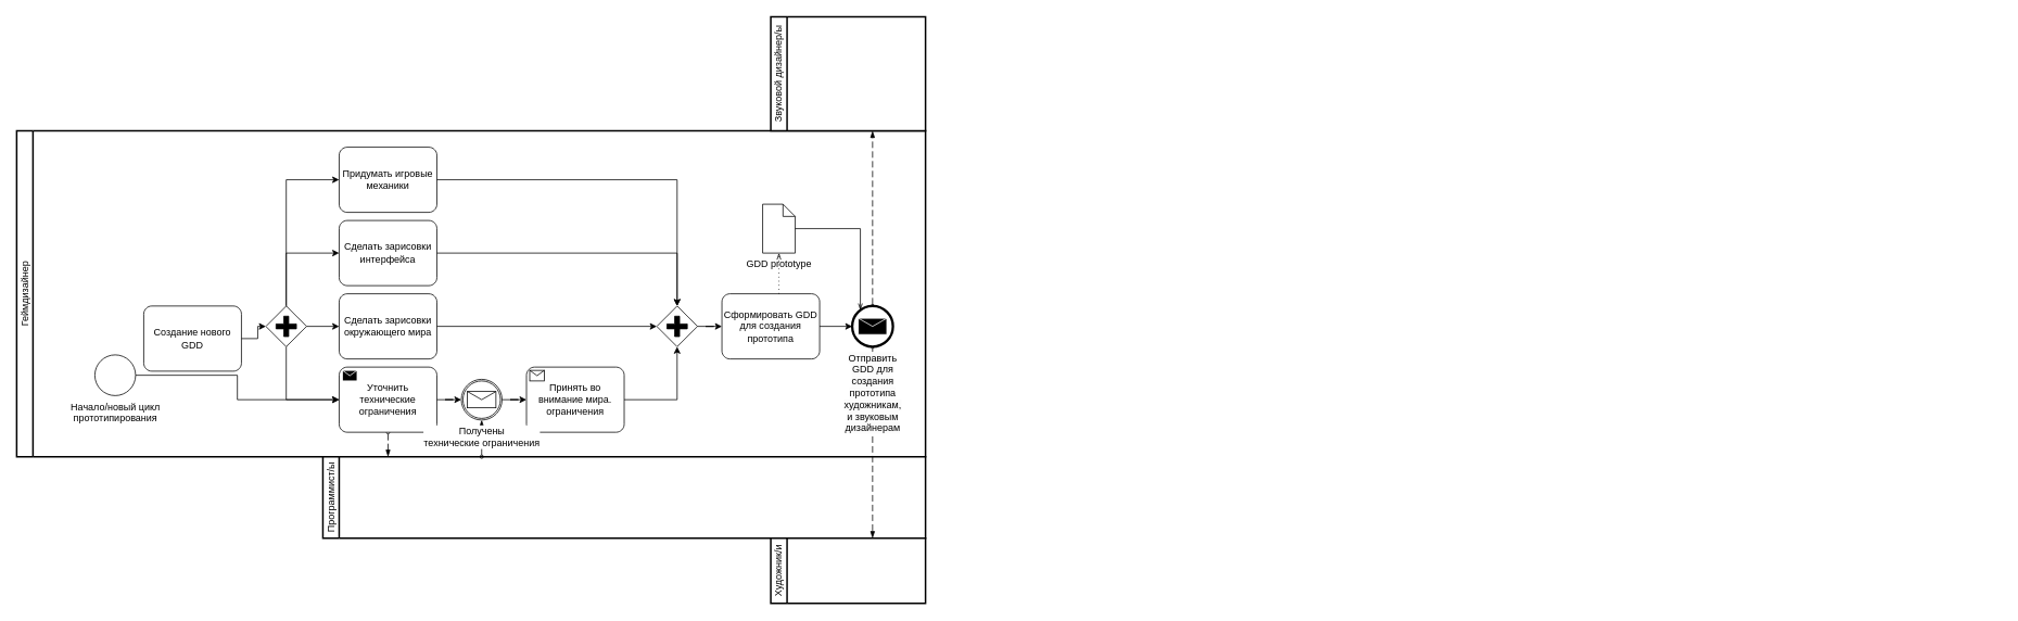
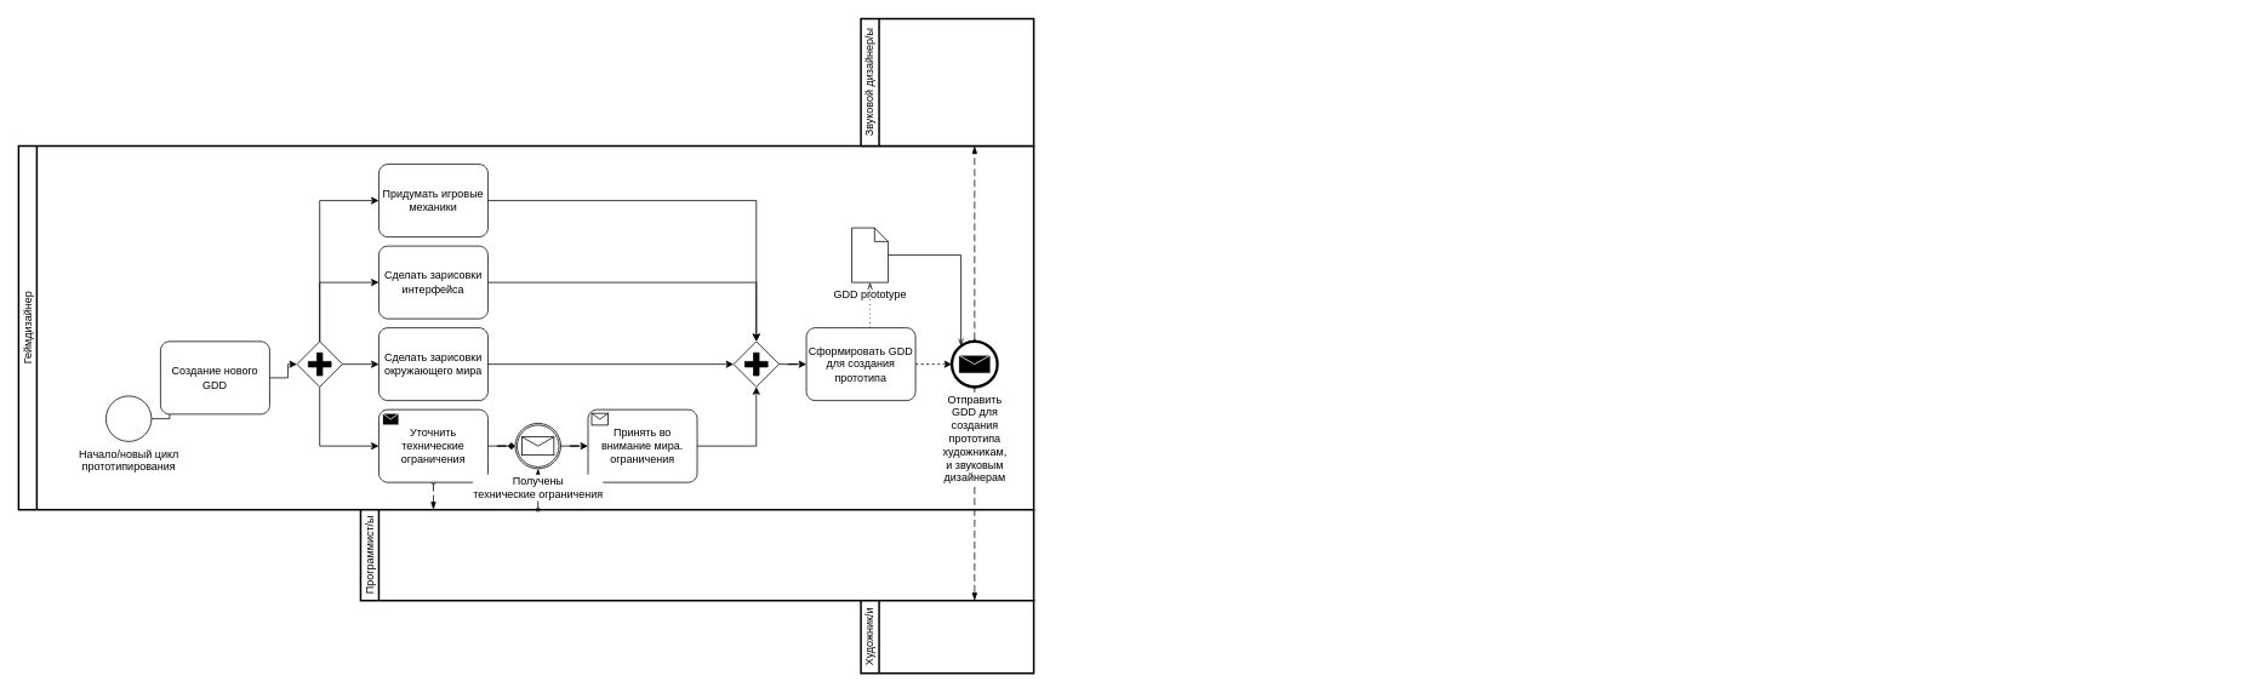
  <mxCell id="0" />
  <mxCell id="1" parent="0" />
  <mxCell id="2" value="Геймдизайнер" style="swimlane;html=1;startSize=20;fontStyle=0;collapsible=0;horizontal=0;swimlaneLine=1;swimlaneFillColor=#ffffff;strokeWidth=2;whiteSpace=wrap;container=0;movable=1;resizable=1;rotatable=1;deletable=1;editable=1;locked=0;connectable=1;" vertex="1" parent="1"><mxGeometry x="20" y="160" width="1116" height="400" as="geometry" /></mxCell>
  <mxCell id="3" value="Звуковой дизайнер/ы" style="swimlane;html=1;startSize=20;fontStyle=0;collapsible=0;horizontal=0;swimlaneLine=1;swimlaneFillColor=#ffffff;strokeWidth=2;whiteSpace=wrap;container=0;" vertex="1" parent="2"><mxGeometry x="926" y="-140" width="190" height="140" as="geometry" /></mxCell>
  <mxCell id="4" value="Программист/ы" style="swimlane;html=1;startSize=20;fontStyle=0;collapsible=0;horizontal=0;swimlaneLine=1;swimlaneFillColor=#ffffff;strokeWidth=2;whiteSpace=wrap;container=0;" vertex="1" parent="1"><mxGeometry x="396" y="560" width="740" height="100" as="geometry" /></mxCell>
  <mxCell id="5" value="" style="dashed=1;dashPattern=8 4;endArrow=blockThin;endFill=1;startArrow=oval;startFill=0;endSize=6;startSize=4;html=1;rounded=0;" edge="1" parent="1" target="25"><mxGeometry width="160" relative="1" as="geometry"><mxPoint x="591" y="560" as="sourcePoint" /><mxPoint x="691" y="460" as="targetPoint" /></mxGeometry></mxCell>
  <mxCell id="6" value="" style="dashed=1;dashPattern=8 4;endArrow=blockThin;endFill=1;startArrow=oval;startFill=0;endSize=6;startSize=4;html=1;rounded=0;" edge="1" parent="1" source="39"><mxGeometry width="160" relative="1" as="geometry"><mxPoint x="1127.577" y="360" as="sourcePoint" /><mxPoint x="1071" y="160" as="targetPoint" /></mxGeometry></mxCell>
  <mxCell id="7" style="edgeStyle=orthogonalEdgeStyle;rounded=0;orthogonalLoop=1;jettySize=auto;html=1;" edge="1" parent="1"><mxGeometry relative="1" as="geometry"><mxPoint x="2456" y="400" as="sourcePoint" /></mxGeometry></mxCell>
  <mxCell id="8" value="Художник/и" style="swimlane;html=1;startSize=20;fontStyle=0;collapsible=0;horizontal=0;swimlaneLine=1;swimlaneFillColor=#ffffff;strokeWidth=2;whiteSpace=wrap;container=0;" vertex="1" parent="1"><mxGeometry x="946" y="660" width="190" height="80" as="geometry" /></mxCell>
  <mxCell id="9" value="" style="dashed=1;dashPattern=8 4;endArrow=blockThin;endFill=1;startArrow=oval;startFill=0;endSize=6;startSize=4;html=1;rounded=0;" edge="1" parent="1" source="22"><mxGeometry width="160" relative="1" as="geometry"><mxPoint x="883" y="450" as="sourcePoint" /><mxPoint x="476" y="560" as="targetPoint" /></mxGeometry></mxCell>
  <mxCell id="10" value="" style="dashed=1;dashPattern=8 4;endArrow=blockThin;endFill=1;startArrow=oval;startFill=0;endSize=6;startSize=4;html=1;rounded=0;" edge="1" parent="1" source="39"><mxGeometry width="160" relative="1" as="geometry"><mxPoint x="1127.329" y="440" as="sourcePoint" /><mxPoint x="1071" y="660" as="targetPoint" /></mxGeometry></mxCell>
- <mxCell id="11" style="edgeStyle=orthogonalEdgeStyle;rounded=0;orthogonalLoop=1;jettySize=auto;html=1;" edge="1" parent="1" source="12" target="22"><mxGeometry relative="1" as="geometry" /></mxCell>
+ <mxCell id="11" style="edgeStyle=orthogonalEdgeStyle;rounded=0;orthogonalLoop=1;jettySize=auto;html=1;" edge="1" parent="1" source="12" target="13"><mxGeometry relative="1" as="geometry" /></mxCell>
  <mxCell id="12" value="Начало/новый цикл&lt;br&gt;прототипирования" style="points=[[0.145,0.145,0],[0.5,0,0],[0.855,0.145,0],[1,0.5,0],[0.855,0.855,0],[0.5,1,0],[0.145,0.855,0],[0,0.5,0]];shape=mxgraph.bpmn.event;html=1;verticalLabelPosition=bottom;labelBackgroundColor=#ffffff;verticalAlign=top;align=center;perimeter=ellipsePerimeter;outlineConnect=0;aspect=fixed;outline=standard;symbol=general;container=0;" vertex="1" parent="1"><mxGeometry x="116" y="435" width="50" height="50" as="geometry" /></mxCell>
  <mxCell id="13" value="Создание нового GDD" style="points=[[0.25,0,0],[0.5,0,0],[0.75,0,0],[1,0.25,0],[1,0.5,0],[1,0.75,0],[0.75,1,0],[0.5,1,0],[0.25,1,0],[0,0.75,0],[0,0.5,0],[0,0.25,0]];shape=mxgraph.bpmn.task;whiteSpace=wrap;rectStyle=rounded;size=10;html=1;container=0;expand=0;collapsible=0;taskMarker=abstract;" vertex="1" parent="1"><mxGeometry x="176" y="375" width="120" height="80" as="geometry" /></mxCell>
  <mxCell id="14" style="edgeStyle=orthogonalEdgeStyle;rounded=0;orthogonalLoop=1;jettySize=auto;html=1;" edge="1" parent="1" source="18" target="19"><mxGeometry relative="1" as="geometry"><Array as="points"><mxPoint x="351" y="310" /></Array></mxGeometry></mxCell>
  <mxCell id="15" style="edgeStyle=orthogonalEdgeStyle;rounded=0;orthogonalLoop=1;jettySize=auto;html=1;" edge="1" parent="1" source="18" target="20"><mxGeometry relative="1" as="geometry" /></mxCell>
  <mxCell id="16" style="edgeStyle=orthogonalEdgeStyle;rounded=0;orthogonalLoop=1;jettySize=auto;html=1;" edge="1" parent="1" source="18" target="22"><mxGeometry relative="1" as="geometry"><mxPoint x="416" y="490" as="targetPoint" /><Array as="points"><mxPoint x="351" y="490" /></Array></mxGeometry></mxCell>
  <mxCell id="17" style="edgeStyle=orthogonalEdgeStyle;rounded=0;orthogonalLoop=1;jettySize=auto;html=1;" edge="1" parent="1" source="18" target="21"><mxGeometry relative="1" as="geometry"><Array as="points"><mxPoint x="351" y="220" /></Array></mxGeometry></mxCell>
  <mxCell id="18" value="" style="points=[[0.25,0.25,0],[0.5,0,0],[0.75,0.25,0],[1,0.5,0],[0.75,0.75,0],[0.5,1,0],[0.25,0.75,0],[0,0.5,0]];shape=mxgraph.bpmn.gateway2;html=1;verticalLabelPosition=bottom;labelBackgroundColor=#ffffff;verticalAlign=top;align=center;perimeter=rhombusPerimeter;outlineConnect=0;outline=none;symbol=none;gwType=parallel;container=0;" vertex="1" parent="1"><mxGeometry x="326" y="375" width="50" height="50" as="geometry" /></mxCell>
  <mxCell id="19" value="Сделать зарисовки интерфейса" style="points=[[0.25,0,0],[0.5,0,0],[0.75,0,0],[1,0.25,0],[1,0.5,0],[1,0.75,0],[0.75,1,0],[0.5,1,0],[0.25,1,0],[0,0.75,0],[0,0.5,0],[0,0.25,0]];shape=mxgraph.bpmn.task;whiteSpace=wrap;rectStyle=rounded;size=10;html=1;container=0;expand=0;collapsible=0;taskMarker=abstract;" vertex="1" parent="1"><mxGeometry x="416" y="270" width="120" height="80" as="geometry" /></mxCell>
  <mxCell id="20" value="Сделать зарисовки окружающего мира" style="points=[[0.25,0,0],[0.5,0,0],[0.75,0,0],[1,0.25,0],[1,0.5,0],[1,0.75,0],[0.75,1,0],[0.5,1,0],[0.25,1,0],[0,0.75,0],[0,0.5,0],[0,0.25,0]];shape=mxgraph.bpmn.task;whiteSpace=wrap;rectStyle=rounded;size=10;html=1;container=0;expand=0;collapsible=0;taskMarker=abstract;" vertex="1" parent="1"><mxGeometry x="416" y="360" width="120" height="80" as="geometry" /></mxCell>
  <mxCell id="21" value="Придумать игровые механики" style="points=[[0.25,0,0],[0.5,0,0],[0.75,0,0],[1,0.25,0],[1,0.5,0],[1,0.75,0],[0.75,1,0],[0.5,1,0],[0.25,1,0],[0,0.75,0],[0,0.5,0],[0,0.25,0]];shape=mxgraph.bpmn.task;whiteSpace=wrap;rectStyle=rounded;size=10;html=1;container=0;expand=0;collapsible=0;taskMarker=abstract;" vertex="1" parent="1"><mxGeometry x="416" y="180" width="120" height="80" as="geometry" /></mxCell>
  <mxCell id="22" value="Уточнить технические ограничения" style="points=[[0.25,0,0],[0.5,0,0],[0.75,0,0],[1,0.25,0],[1,0.5,0],[1,0.75,0],[0.75,1,0],[0.5,1,0],[0.25,1,0],[0,0.75,0],[0,0.5,0],[0,0.25,0]];shape=mxgraph.bpmn.task;whiteSpace=wrap;rectStyle=rounded;size=10;html=1;container=0;expand=0;collapsible=0;taskMarker=send;" vertex="1" parent="1"><mxGeometry x="416" y="450" width="120" height="80" as="geometry" /></mxCell>
  <mxCell id="23" style="edgeStyle=orthogonalEdgeStyle;rounded=0;orthogonalLoop=1;jettySize=auto;html=1;" edge="1" parent="1" source="13" target="18"><mxGeometry relative="1" as="geometry" /></mxCell>
  <mxCell id="24" value="Принять во внимание мира. ограничения" style="points=[[0.25,0,0],[0.5,0,0],[0.75,0,0],[1,0.25,0],[1,0.5,0],[1,0.75,0],[0.75,1,0],[0.5,1,0],[0.25,1,0],[0,0.75,0],[0,0.5,0],[0,0.25,0]];shape=mxgraph.bpmn.task;whiteSpace=wrap;rectStyle=rounded;size=10;html=1;container=0;expand=0;collapsible=0;taskMarker=receive;" vertex="1" parent="1"><mxGeometry x="646" y="450" width="120" height="80" as="geometry" /></mxCell>
  <mxCell id="25" value="Получены &lt;br&gt;технические ограничения" style="points=[[0.145,0.145,0],[0.5,0,0],[0.855,0.145,0],[1,0.5,0],[0.855,0.855,0],[0.5,1,0],[0.145,0.855,0],[0,0.5,0]];shape=mxgraph.bpmn.event;html=1;verticalLabelPosition=bottom;labelBackgroundColor=#ffffff;verticalAlign=top;align=center;perimeter=ellipsePerimeter;outlineConnect=0;aspect=fixed;outline=catching;symbol=message;container=0;" vertex="1" parent="1"><mxGeometry x="566" y="465" width="50" height="50" as="geometry" /></mxCell>
- <mxCell id="26" style="edgeStyle=orthogonalEdgeStyle;rounded=0;orthogonalLoop=1;jettySize=auto;html=1;" edge="1" parent="1" source="22" target="25"><mxGeometry relative="1" as="geometry" /></mxCell>
+ <mxCell id="26" style="edgeStyle=orthogonalEdgeStyle;rounded=0;orthogonalLoop=1;jettySize=auto;html=1;endArrow=diamond;" edge="1" parent="1" source="22" target="25"><mxGeometry relative="1" as="geometry" /></mxCell>
  <mxCell id="27" style="edgeStyle=orthogonalEdgeStyle;rounded=0;orthogonalLoop=1;jettySize=auto;html=1;" edge="1" parent="1" source="25" target="24"><mxGeometry relative="1" as="geometry" /></mxCell>
  <mxCell id="28" value="" style="points=[[0.25,0.25,0],[0.5,0,0],[0.75,0.25,0],[1,0.5,0],[0.75,0.75,0],[0.5,1,0],[0.25,0.75,0],[0,0.5,0]];shape=mxgraph.bpmn.gateway2;html=1;verticalLabelPosition=bottom;labelBackgroundColor=#ffffff;verticalAlign=top;align=center;perimeter=rhombusPerimeter;outlineConnect=0;outline=none;symbol=none;gwType=parallel;container=0;" vertex="1" parent="1"><mxGeometry x="806" y="375" width="50" height="50" as="geometry" /></mxCell>
  <mxCell id="29" style="edgeStyle=orthogonalEdgeStyle;rounded=0;orthogonalLoop=1;jettySize=auto;html=1;" edge="1" parent="1" source="19" target="28"><mxGeometry relative="1" as="geometry" /></mxCell>
  <mxCell id="30" style="edgeStyle=orthogonalEdgeStyle;rounded=0;orthogonalLoop=1;jettySize=auto;html=1;" edge="1" parent="1" source="20" target="28"><mxGeometry relative="1" as="geometry" /></mxCell>
  <mxCell id="31" style="edgeStyle=orthogonalEdgeStyle;rounded=0;orthogonalLoop=1;jettySize=auto;html=1;" edge="1" parent="1" source="21" target="28"><mxGeometry relative="1" as="geometry" /></mxCell>
  <mxCell id="32" style="edgeStyle=orthogonalEdgeStyle;rounded=0;orthogonalLoop=1;jettySize=auto;html=1;" edge="1" parent="1" source="24" target="28"><mxGeometry relative="1" as="geometry"><mxPoint x="926" y="490" as="targetPoint" /></mxGeometry></mxCell>
  <mxCell id="33" value="Сформировать GDD для создания прототипа" style="points=[[0.25,0,0],[0.5,0,0],[0.75,0,0],[1,0.25,0],[1,0.5,0],[1,0.75,0],[0.75,1,0],[0.5,1,0],[0.25,1,0],[0,0.75,0],[0,0.5,0],[0,0.25,0]];shape=mxgraph.bpmn.task;whiteSpace=wrap;rectStyle=rounded;size=10;html=1;container=0;expand=0;collapsible=0;taskMarker=abstract;" vertex="1" parent="1"><mxGeometry x="886" y="360" width="120" height="80" as="geometry" /></mxCell>
  <mxCell id="34" style="edgeStyle=orthogonalEdgeStyle;rounded=0;orthogonalLoop=1;jettySize=auto;html=1;" edge="1" parent="1" source="28" target="33"><mxGeometry relative="1" as="geometry" /></mxCell>
  <mxCell id="35" value="GDD prototype" style="shape=mxgraph.bpmn.data;labelPosition=center;verticalLabelPosition=bottom;align=center;verticalAlign=top;size=15;html=1;container=0;" vertex="1" parent="1"><mxGeometry x="936" y="250" width="40" height="60" as="geometry" /></mxCell>
  <mxCell id="36" value="" style="edgeStyle=elbowEdgeStyle;fontSize=12;html=1;endFill=0;startFill=0;endSize=6;startSize=6;dashed=1;dashPattern=1 4;endArrow=openThin;startArrow=none;rounded=0;" edge="1" parent="1" source="33" target="35"><mxGeometry width="160" relative="1" as="geometry"><mxPoint x="1401" y="337" as="sourcePoint" /><mxPoint x="1401" y="290" as="targetPoint" /></mxGeometry></mxCell>
- <mxCell id="37" style="edgeStyle=orthogonalEdgeStyle;rounded=0;orthogonalLoop=1;jettySize=auto;html=1;" edge="1" parent="1" source="33" target="39"><mxGeometry relative="1" as="geometry"><mxPoint x="1046" y="400" as="targetPoint" /></mxGeometry></mxCell>
+ <mxCell id="37" style="edgeStyle=orthogonalEdgeStyle;rounded=0;orthogonalLoop=1;jettySize=auto;html=1;dashed=1;" edge="1" parent="1" source="33" target="39"><mxGeometry relative="1" as="geometry"><mxPoint x="1046" y="400" as="targetPoint" /></mxGeometry></mxCell>
  <mxCell id="38" value="" style="edgeStyle=elbowEdgeStyle;fontSize=12;html=1;endFill=0;startFill=0;endSize=6;startSize=6;dashed=0;dashPattern=1 4;endArrow=openThin;startArrow=none;rounded=0;" edge="1" parent="1" source="35" target="39"><mxGeometry width="160" relative="1" as="geometry"><mxPoint x="1116" y="370" as="sourcePoint" /><mxPoint x="1086" y="360" as="targetPoint" /><Array as="points"><mxPoint x="1056" y="280" /></Array></mxGeometry></mxCell>
  <mxCell id="39" value="&lt;span style=&quot;color: rgb(0, 0, 0); text-wrap-mode: wrap; background-color: rgb(251, 251, 251);&quot;&gt;Отправить GDD для создания прототипа художникам, и звуковым дизайнерам&lt;/span&gt;" style="points=[[0.145,0.145,0],[0.5,0,0],[0.855,0.145,0],[1,0.5,0],[0.855,0.855,0],[0.5,1,0],[0.145,0.855,0],[0,0.5,0]];shape=mxgraph.bpmn.event;html=1;verticalLabelPosition=bottom;labelBackgroundColor=#ffffff;verticalAlign=top;align=center;perimeter=ellipsePerimeter;outlineConnect=0;aspect=fixed;outline=end;symbol=message;container=0;" vertex="1" parent="1"><mxGeometry x="1046" y="375" width="50" height="50" as="geometry" /></mxCell>
